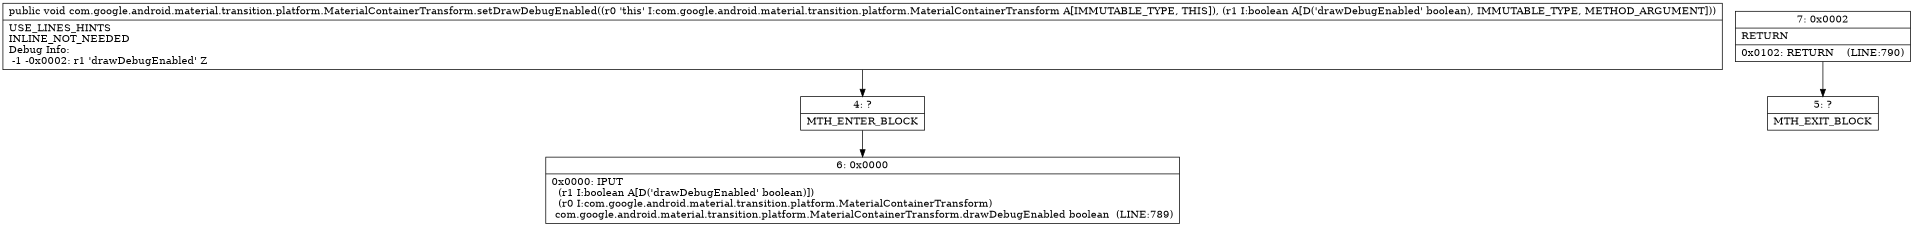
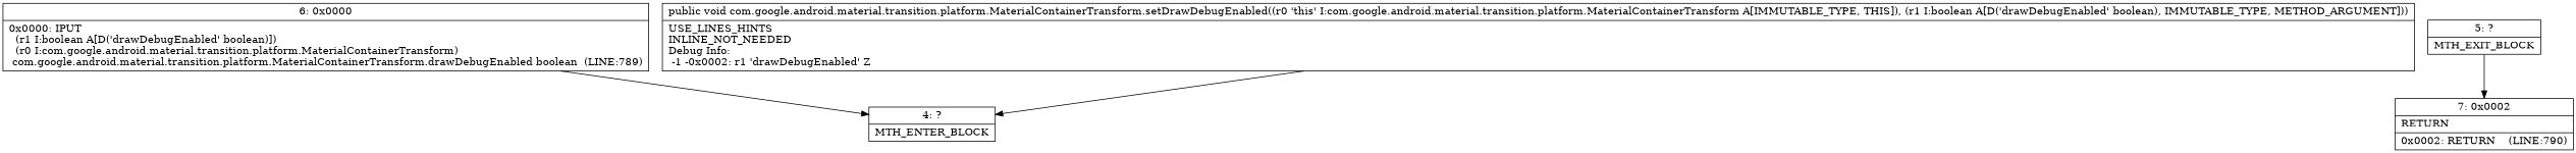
  digraph {
    node [shape=record]
    n1 [label="{4\:\ ?|MTH_ENTER_BLOCK\l}"]
    n2 [label="{6\:\ 0x0000|0x0000: IPUT  \l  (r1 I:boolean A[D('drawDebugEnabled' boolean)])\l  (r0 I:com.google.android.material.transition.platform.MaterialContainerTransform)\l com.google.android.material.transition.platform.MaterialContainerTransform.drawDebugEnabled boolean  (LINE:789)\l}"]
-   n3 [label="{7\:\ 0x0002|RETURN\l|0x0102: RETURN    (LINE:790)\l}"]
+   n3 [label="{7\:\ 0x0002|RETURN\l|0x0002: RETURN    (LINE:790)\l}"]
    n4 [label="{5\:\ ?|MTH_EXIT_BLOCK\l}"]
    n5 [label="{public void com.google.android.material.transition.platform.MaterialContainerTransform.setDrawDebugEnabled((r0 'this' I:com.google.android.material.transition.platform.MaterialContainerTransform A[IMMUTABLE_TYPE, THIS]), (r1 I:boolean A[D('drawDebugEnabled' boolean), IMMUTABLE_TYPE, METHOD_ARGUMENT]))  | USE_LINES_HINTS\lINLINE_NOT_NEEDED\lDebug Info:\l  \-1 \-0x0002: r1 'drawDebugEnabled' Z\l}"]
-   n1 -> n2
-   n3 -> n4
+   n2 -> n1
+   n4 -> n3
    n5 -> n1
  }
